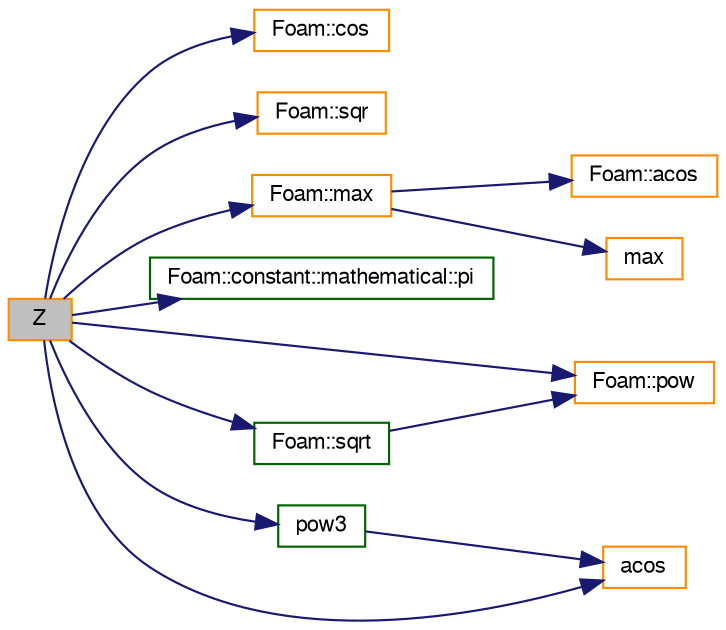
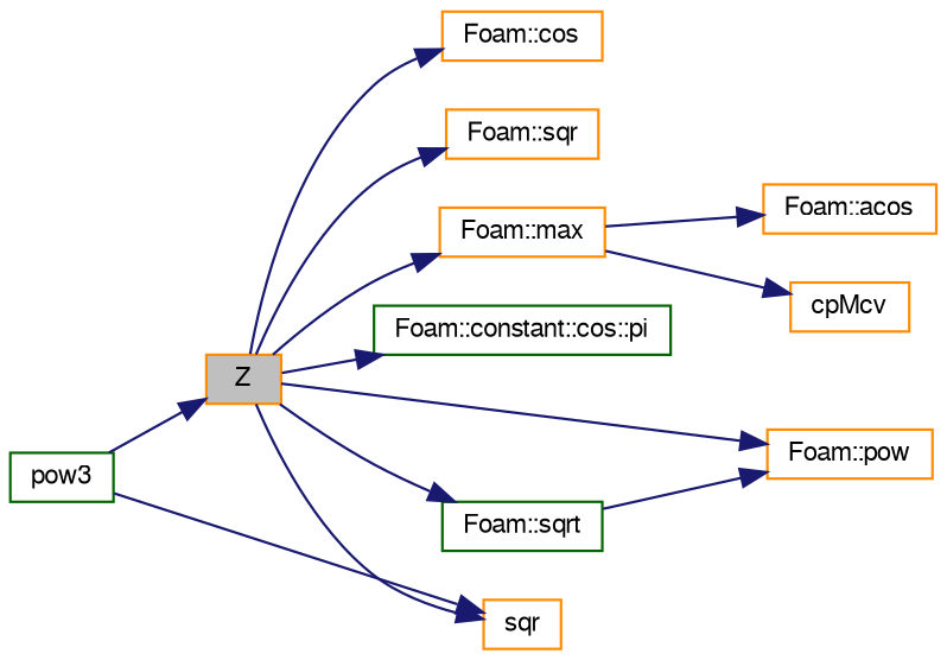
  digraph {
    rankdir=LR
    node [color=darkorange fontname=FreeSans fontsize=10 shape=record]
    edge [color=midnightblue fontname=FreeSans fontsize=10 labelfontname=FreeSans labelfontsize=10 style=solid]
    n1 [fillcolor=grey75 fontcolor=black height=0.2 label=Z style=filled width=0.4]
    n2 [height=0.2 label="Foam::cos" width=0.4]
    n3 [height=0.2 label="Foam::sqr" width=0.4]
    n4 [height=0.2 label="Foam::max" width=0.4]
-   n5 [color=darkgreen height=0.2 label="Foam::constant::mathematical::pi" width=0.4]
+   n5 [color=darkgreen height=0.2 label="Foam::constant::cos::pi" width=0.4]
    n6 [height=0.2 label="Foam::pow" width=0.4]
    n7 [color=darkgreen height=0.2 label=pow3 width=0.4]
-   n8 [height=0.2 label=acos width=0.4]
+   n8 [height=0.2 label=sqr width=0.4]
    n9 [color=darkgreen height=0.2 label="Foam::sqrt" width=0.4]
    n10 [height=0.2 label="Foam::acos" width=0.4]
-   n11 [height=0.2 label=max width=0.4]
+   n11 [height=0.2 label=cpMcv width=0.4]
    n1 -> n2
    n1 -> n3
    n1 -> n4
    n1 -> n5
    n1 -> n6
-   n1 -> n7
+   n7 -> n1
    n1 -> n8
    n1 -> n9
    n4 -> n10
    n4 -> n11
    n7 -> n8
    n9 -> n6
  }
